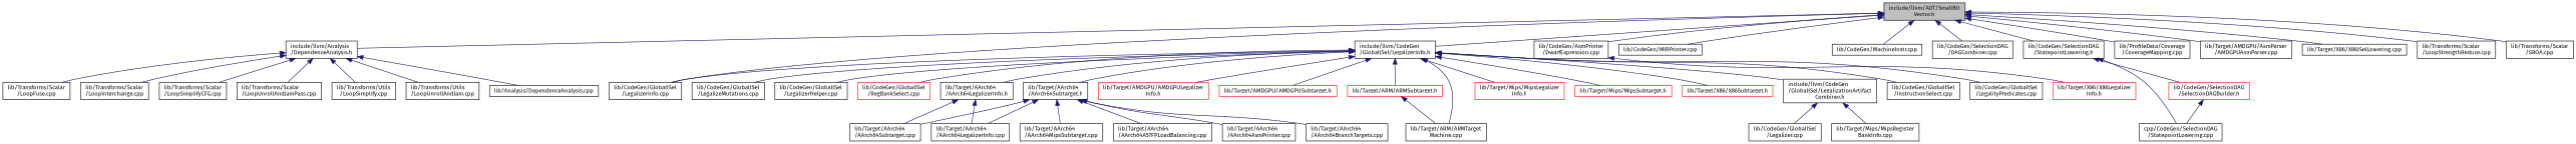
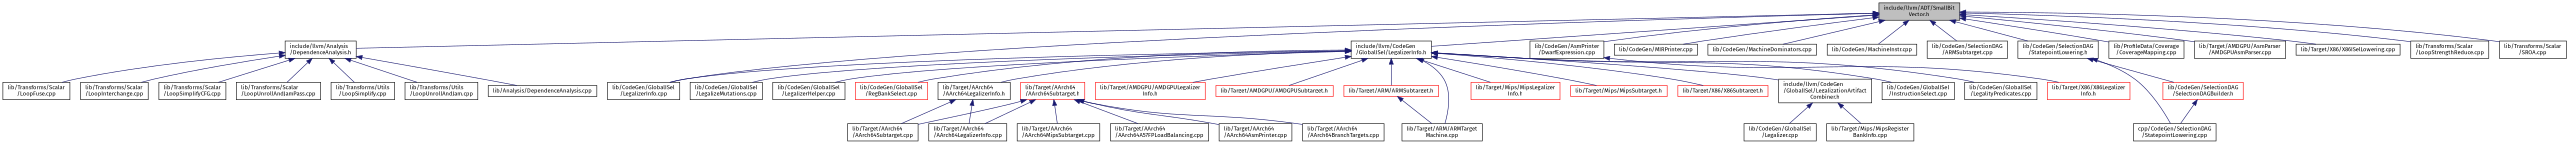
  digraph {
    fontname="Fira Sans"
    node [color=black fontname="Fira Sans" fontsize=10 shape=box]
    edge [color=midnightblue dir=back fontname="Fira Sans" fontsize=10 labelfontname=Helvetica labelfontsize=10 style=solid]
    n1 [fillcolor=grey75 fontcolor=black height=0.2 label="include/llvm/ADT/SmallBit\lVector.h" style=filled width=0.4]
    n2 [height=0.2 label="include/llvm/Analysis\l/DependenceAnalysis.h" width=0.4]
    n3 [height=0.2 label="include/llvm/CodeGen\l/GlobalISel/LegalizerInfo.h" width=0.4]
    n4 [height=0.2 label="lib/CodeGen/GlobalISel\l/LegalizerInfo.cpp" width=0.4]
    n5 [height=0.2 label="lib/CodeGen/AsmPrinter\l/DwarfExpression.cpp" width=0.4]
    n6 [height=0.2 label="lib/CodeGen/MIRPrinter.cpp" width=0.4]
+   n7 [height=0.2 label="lib/CodeGen/MachineDominators.cpp" width=0.4]
    n8 [height=0.2 label="lib/CodeGen/MachineInstr.cpp" width=0.4]
-   n9 [height=0.2 label="lib/CodeGen/SelectionDAG\l/DAGCombiner.cpp" width=0.4]
+   n9 [height=0.2 label="lib/CodeGen/SelectionDAG\l/ARMSubtarget.cpp" width=0.4]
    n10 [height=0.2 label="lib/CodeGen/SelectionDAG\l/StatepointLowering.h" width=0.4]
    n11 [height=0.2 label="lib/ProfileData/Coverage\l/CoverageMapping.cpp" width=0.4]
    n12 [height=0.2 label="lib/Target/AMDGPU/AsmParser\l/AMDGPUAsmParser.cpp" width=0.4]
    n13 [height=0.2 label="lib/Target/X86/X86ISelLowering.cpp" width=0.4]
    n14 [height=0.2 label="lib/Transforms/Scalar\l/LoopStrengthReduce.cpp" width=0.4]
    n15 [height=0.2 label="lib/Transforms/Scalar\l/SROA.cpp" width=0.4]
    n16 [height=0.2 label="lib/Analysis/DependenceAnalysis.cpp" width=0.4]
    n17 [height=0.2 label="lib/Transforms/Scalar\l/LoopFuse.cpp" width=0.4]
    n18 [height=0.2 label="lib/Transforms/Scalar\l/LoopInterchange.cpp" width=0.4]
    n19 [height=0.2 label="lib/Transforms/Scalar\l/LoopSimplifyCFG.cpp" width=0.4]
    n20 [height=0.2 label="lib/Transforms/Scalar\l/LoopUnrollAndJamPass.cpp" width=0.4]
    n21 [height=0.2 label="lib/Transforms/Utils\l/LoopSimplify.cpp" width=0.4]
    n22 [height=0.2 label="lib/Transforms/Utils\l/LoopUnrollAndJam.cpp" width=0.4]
    n23 [height=0.2 label="include/llvm/CodeGen\l/GlobalISel/LegalizationArtifact\lCombiner.h" width=0.4]
    n24 [height=0.2 label="lib/CodeGen/GlobalISel\l/InstructionSelect.cpp" width=0.4]
    n25 [height=0.2 label="lib/CodeGen/GlobalISel\l/LegalityPredicates.cpp" width=0.4]
    n26 [height=0.2 label="lib/CodeGen/GlobalISel\l/LegalizeMutations.cpp" width=0.4]
    n27 [height=0.2 label="lib/CodeGen/GlobalISel\l/LegalizerHelper.cpp" width=0.4]
    n28 [color=red height=0.2 label="lib/CodeGen/GlobalISel\l/RegBankSelect.cpp" width=0.4]
    n29 [height=0.2 label="lib/Target/AArch64\l/AArch64LegalizerInfo.h" width=0.4]
-   n30 [height=0.2 label="lib/Target/AArch64\l/AArch64Subtarget.h" width=0.4]
+   n30 [color=red height=0.2 label="lib/Target/AArch64\l/AArch64Subtarget.h" width=0.4]
    n31 [color=red height=0.2 label="lib/Target/AMDGPU/AMDGPULegalizer\lInfo.h" width=0.4]
    n32 [color=red height=0.2 label="lib/Target/AMDGPU/AMDGPUSubtarget.h" width=0.4]
    n33 [color=red height=0.2 label="lib/Target/ARM/ARMSubtarget.h" width=0.4]
    n34 [height=0.2 label="lib/Target/ARM/ARMTarget\lMachine.cpp" width=0.4]
    n35 [color=red height=0.2 label="lib/Target/Mips/MipsLegalizer\lInfo.h" width=0.4]
    n36 [color=red height=0.2 label="lib/Target/Mips/MipsSubtarget.h" width=0.4]
    n37 [color=red height=0.2 label="lib/Target/X86/X86Subtarget.h" width=0.4]
    n38 [color=red height=0.2 label="lib/Target/X86/X86Legalizer\lInfo.h" width=0.4]
    n39 [color=red height=0.2 label="lib/CodeGen/SelectionDAG\l/SelectionDAGBuilder.h" width=0.4]
    n40 [height=0.2 label="cpp/CodeGen/SelectionDAG\l/StatepointLowering.cpp" width=0.4]
    n41 [height=0.2 label="lib/CodeGen/GlobalISel\l/Legalizer.cpp" width=0.4]
    n42 [height=0.2 label="lib/Target/Mips/MipsRegister\lBankInfo.cpp" width=0.4]
    n43 [height=0.2 label="lib/Target/AArch64\l/AArch64LegalizerInfo.cpp" width=0.4]
    n44 [height=0.2 label="lib/Target/AArch64\l/AArch64Subtarget.cpp" width=0.4]
    n45 [height=0.2 label="lib/Target/AArch64\l/AArch64A57FPLoadBalancing.cpp" width=0.4]
    n46 [height=0.2 label="lib/Target/AArch64\l/AArch64AsmPrinter.cpp" width=0.4]
    n47 [height=0.2 label="lib/Target/AArch64\l/AArch64BranchTargets.cpp" width=0.4]
    n48 [height=0.2 label="lib/Target/AArch64\l/AArch64MipsSubtarget.cpp" width=0.4]
    n1 -> n2
    n1 -> n3
    n1 -> n4
    n1 -> n5
    n1 -> n6
+   n1 -> n7
    n1 -> n8
    n1 -> n9
    n1 -> n10
    n1 -> n11
    n1 -> n12
    n1 -> n13
    n1 -> n14
    n1 -> n15
    n2 -> n16
    n2 -> n17
    n2 -> n18
    n2 -> n19
    n2 -> n20
    n2 -> n21
    n2 -> n22
    n3 -> n4
    n3 -> n23
    n3 -> n24
    n3 -> n25
    n3 -> n26
    n3 -> n27
    n3 -> n28
    n3 -> n29
-   n3 -> n30
    n3 -> n31
    n3 -> n32
    n3 -> n33
    n3 -> n34
    n3 -> n35
    n3 -> n36
    n3 -> n37
    n5 -> n38
    n10 -> n39
    n10 -> n40
    n23 -> n41
    n23 -> n42
    n29 -> n43
    n29 -> n44
    n30 -> n43
    n30 -> n44
    n30 -> n45
    n30 -> n46
    n30 -> n47
    n30 -> n48
    n33 -> n34
    n39 -> n40
  }
